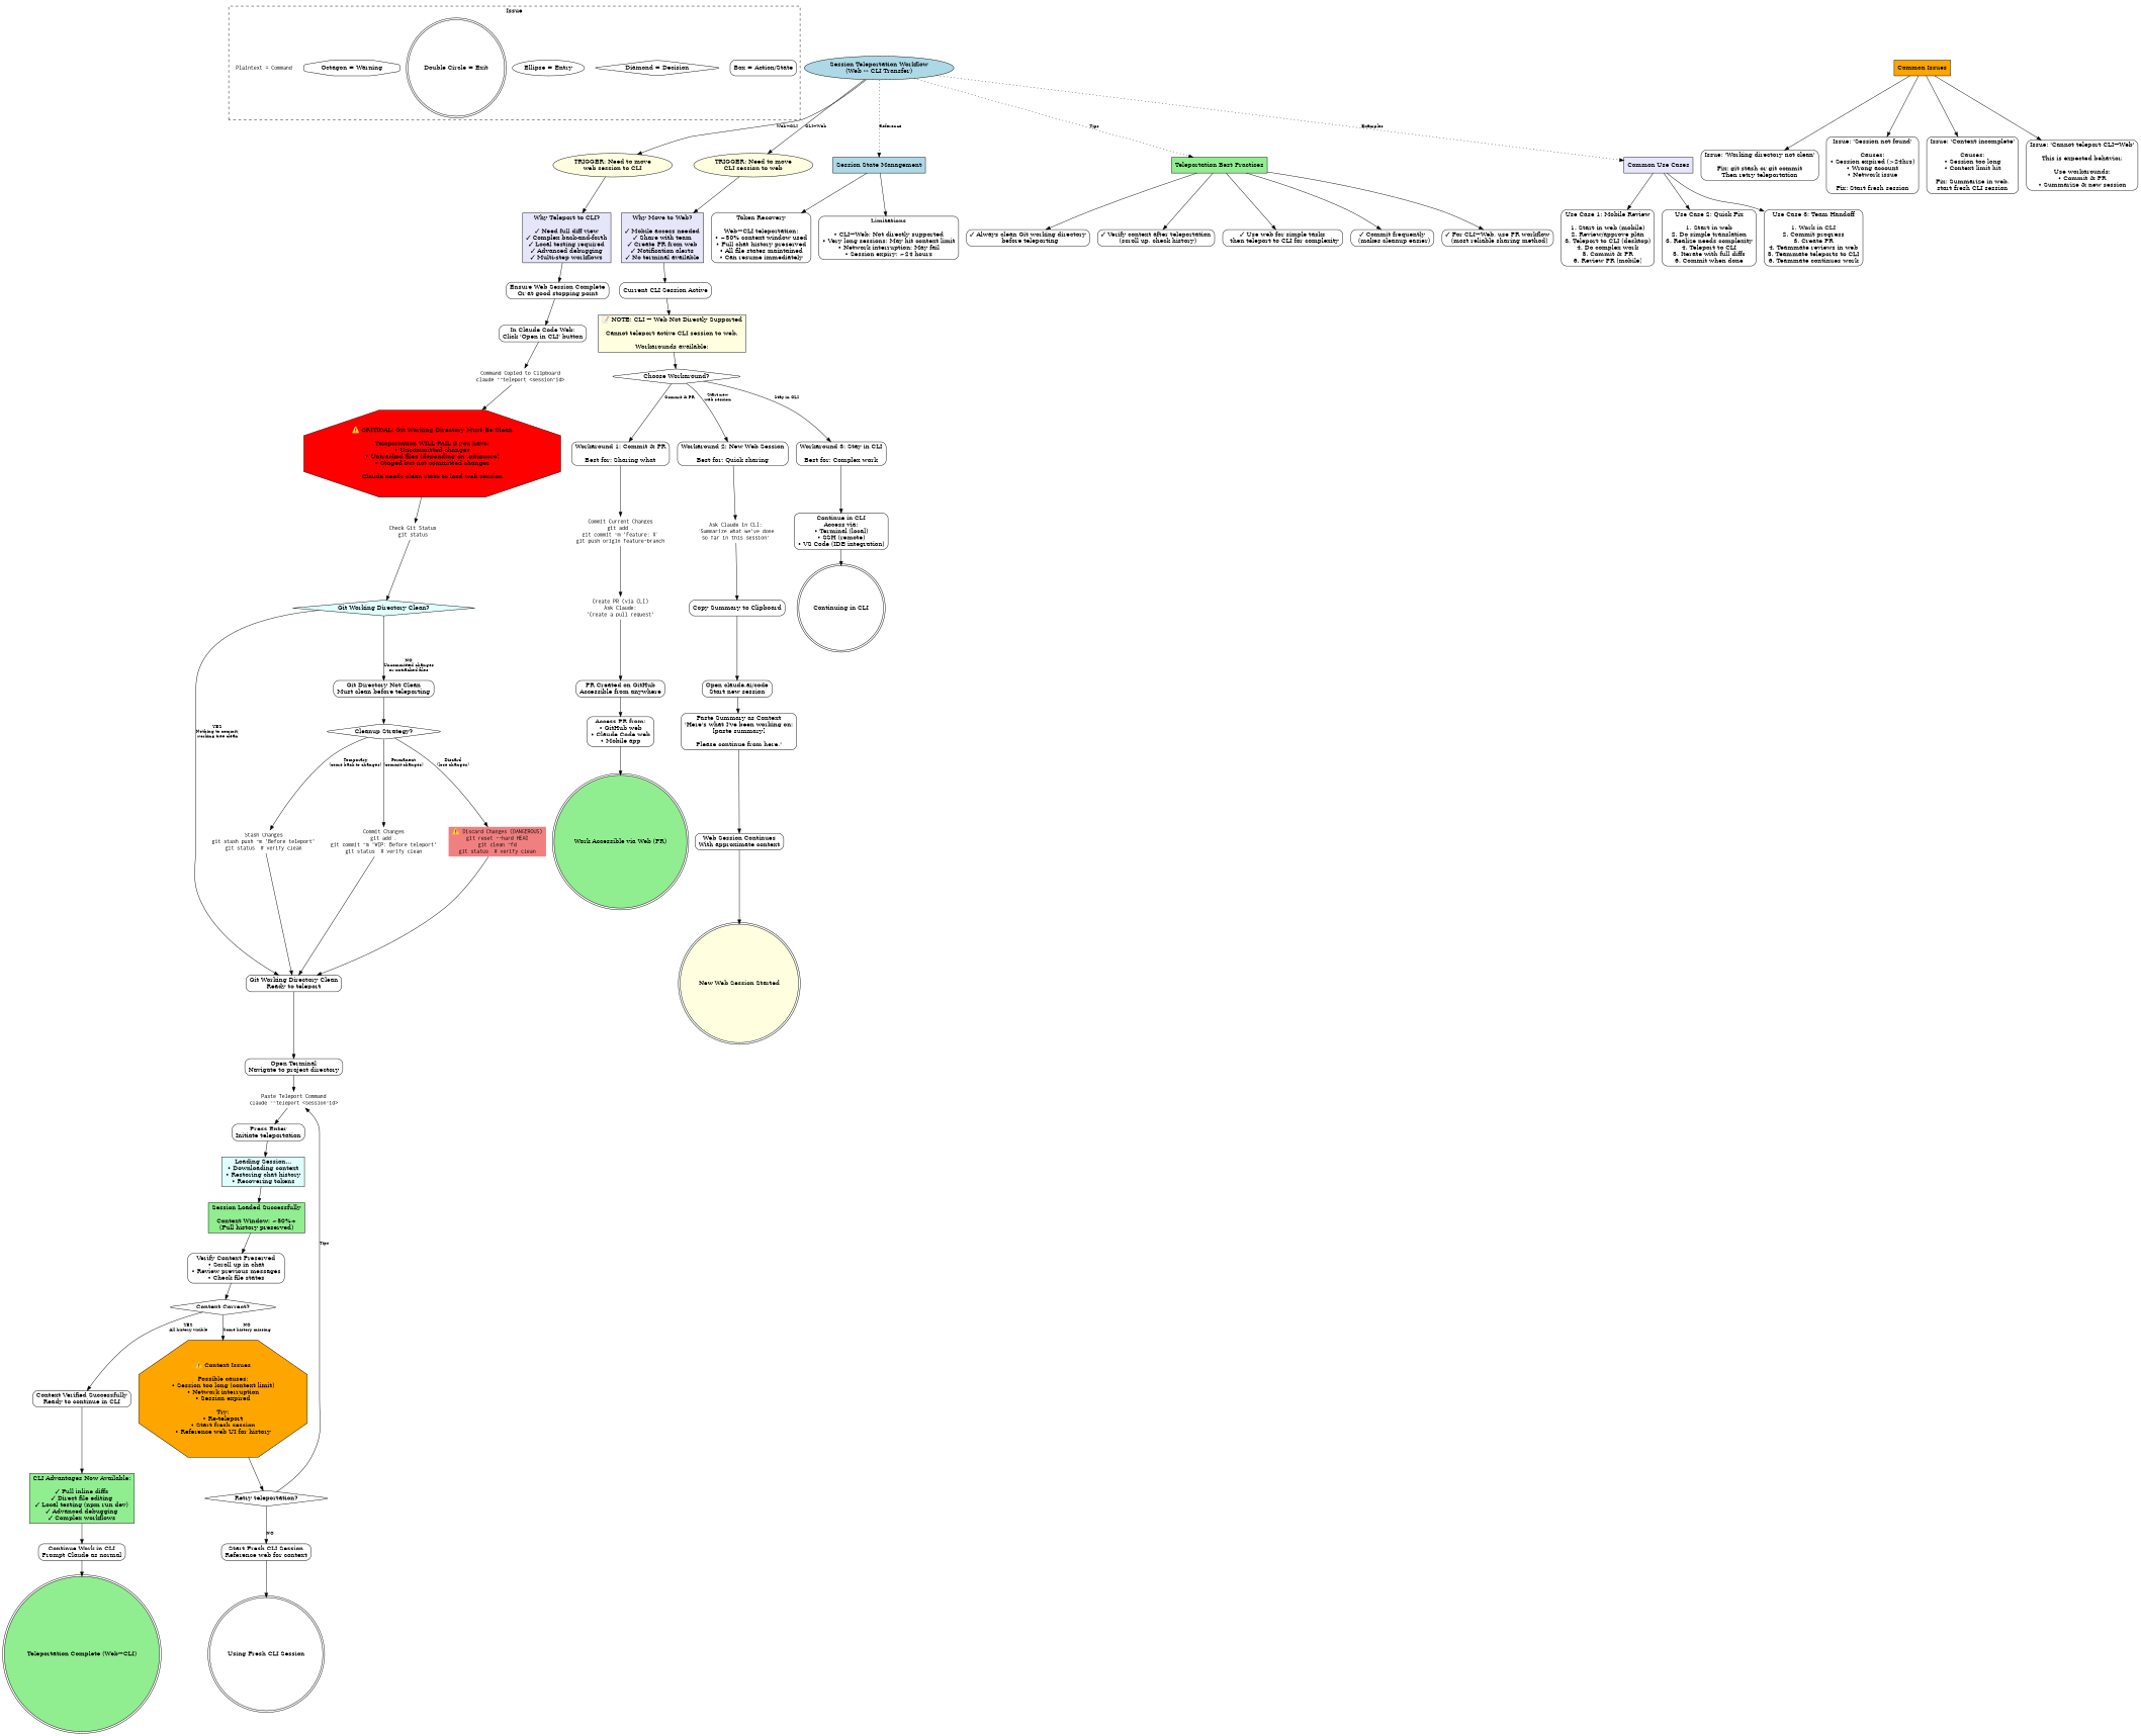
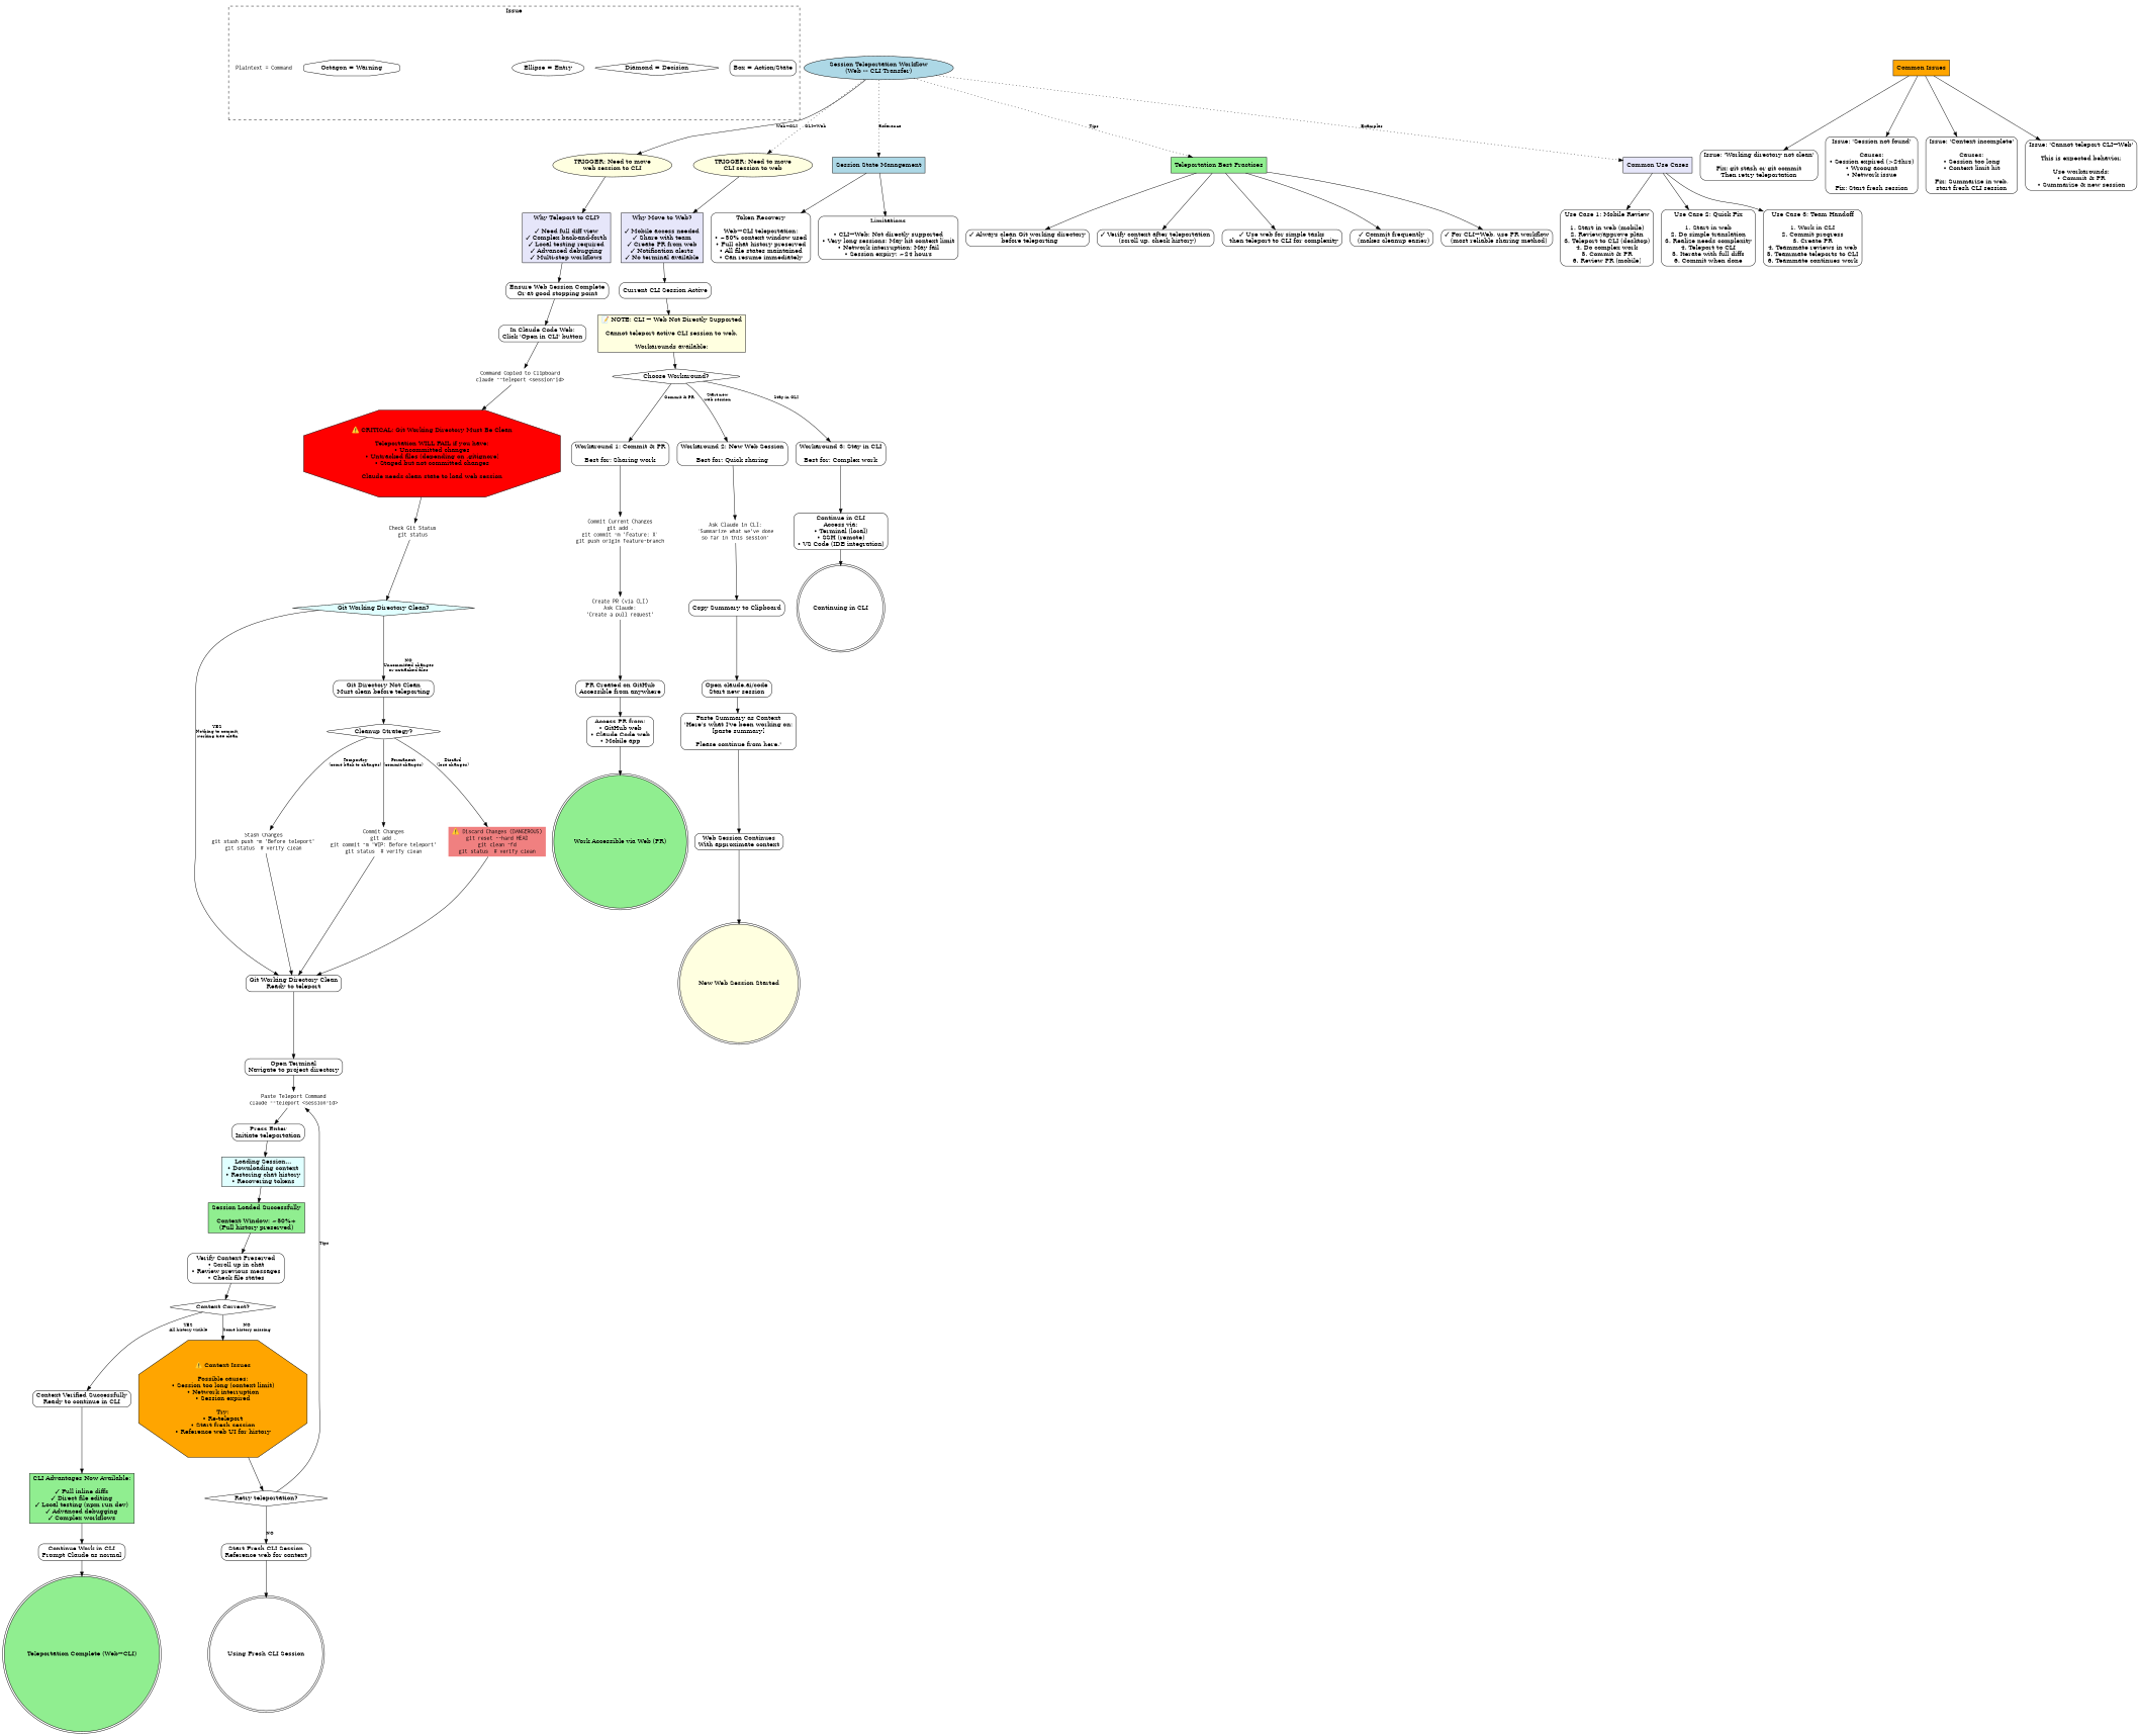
  digraph {
    rankdir=TB
    node [shape=box style=rounded]
    edge [fontsize=10]
    n1 [label="Box = Action/State"]
    n2 [label="Diamond = Decision" shape=diamond]
    n3 [label="Ellipse = Entry" shape=ellipse]
-   n4 [label="Double Circle = Exit" shape=doublecircle]
    n5 [label="Octagon = Warning" shape=octagon]
    n6 [fontname=Courier label="Plaintext = Command" shape=plaintext]
    n7 [fillcolor=lightblue label="Session Teleportation Workflow\n(Web ↔ CLI Transfer)" shape=ellipse style=filled]
    n8 [fillcolor=lightyellow label="TRIGGER: Need to move\nweb session to CLI" shape=ellipse style=filled]
    n9 [fillcolor=lightyellow label="TRIGGER: Need to move\nCLI session to web" shape=ellipse style=filled]
    n10 [fillcolor=lightblue label="Session State Management" style=filled]
    n11 [fillcolor=lightgreen label="Teleportation Best Practices" style=filled]
    n12 [fillcolor=lavender label="Common Use Cases" style=filled]
    n13 [fillcolor=lavender label="Why Teleport to CLI?\n\n✓ Need full diff view\n✓ Complex back-and-forth\n✓ Local testing required\n✓ Advanced debugging\n✓ Multi-step workflows" style=filled]
    n14 [fillcolor=lavender label="Why Move to Web?\n\n✓ Mobile access needed\n✓ Share with team\n✓ Create PR from web\n✓ Notification alerts\n✓ No terminal available" style=filled]
    n15 [label="Token Recovery\n\nWeb→CLI teleportation:\n• ~50% context window used\n• Full chat history preserved\n• All file states maintained\n• Can resume immediately"]
    n16 [label="Limitations\n\n• CLI→Web: Not directly supported\n• Very long sessions: May hit context limit\n• Network interruption: May fail\n• Session expiry: ~24 hours"]
    n17 [label="✓ Always clean Git working directory\n  before teleporting"]
    n18 [label="✓ Verify context after teleportation\n  (scroll up, check history)"]
    n19 [label="✓ Use web for simple tasks\n  then teleport to CLI for complexity"]
    n20 [label="✓ Commit frequently\n  (makes cleanup easier)"]
    n21 [label="✓ For CLI→Web, use PR workflow\n  (most reliable sharing method)"]
    n22 [fillcolor=orange label="Common Issues" style=filled]
    n23 [label="Issue: 'Working directory not clean'\n\nFix: git stash or git commit\nThen retry teleportation"]
    n24 [label="Issue: 'Session not found'\n\nCauses:\n• Session expired (>24hrs)\n• Wrong account\n• Network issue\n\nFix: Start fresh session"]
    n25 [label="Issue: 'Context incomplete'\n\nCauses:\n• Session too long\n• Context limit hit\n\nFix: Summarize in web,\nstart fresh CLI session"]
    n26 [label="Issue: 'Cannot teleport CLI→Web'\n\nThis is expected behavior.\n\nUse workarounds:\n• Commit & PR\n• Summarize & new session"]
    n27 [label="Use Case 1: Mobile Review\n\n1. Start in web (mobile)\n2. Review/approve plan\n3. Teleport to CLI (desktop)\n4. Do complex work\n5. Commit & PR\n6. Review PR (mobile)"]
    n28 [label="Use Case 2: Quick Fix\n\n1. Start in web\n2. Do simple translation\n3. Realize needs complexity\n4. Teleport to CLI\n5. Iterate with full diffs\n6. Commit when done"]
    n29 [label="Use Case 3: Team Handoff\n\n1. Work in CLI\n2. Commit progress\n3. Create PR\n4. Teammate reviews in web\n5. Teammate teleports to CLI\n6. Teammate continues work"]
    n30 [label="Ensure Web Session Complete\nOr at good stopping point"]
    n31 [label="Current CLI Session Active"]
    n32 [label="In Claude Code Web:\nClick 'Open in CLI' button"]
    n33 [fontname=Courier label="Command Copied to Clipboard\nclaude --teleport <session-id>" shape=plaintext]
    n34 [fillcolor=red label="⚠️ CRITICAL: Git Working Directory Must Be Clean\n\nTeleportation WILL FAIL if you have:\n• Uncommitted changes\n• Untracked files (depending on .gitignore)\n• Staged but not committed changes\n\nClaude needs clean state to load web session" shape=octagon style=filled]
    n35 [fontname=Courier label="Check Git Status\ngit status" shape=plaintext]
    n36 [fillcolor=lightcyan label="Git Working Directory Clean?" shape=diamond style=filled]
    n37 [label="Git Working Directory Clean\nReady to teleport"]
    n38 [label="Git Directory Not Clean\nMust clean before teleporting"]
    n39 [label="Open Terminal\nNavigate to project directory"]
    n40 [label="Cleanup Strategy?" shape=diamond]
    n41 [fontname=Courier label="Paste Teleport Command\nclaude --teleport <session-id>" shape=plaintext]
    n42 [fontname=Courier label="Stash Changes\ngit stash push -m 'Before teleport'\ngit status  # verify clean" shape=plaintext]
    n43 [fontname=Courier label="Commit Changes\ngit add .\ngit commit -m 'WIP: Before teleport'\ngit status  # verify clean" shape=plaintext]
    n44 [fillcolor=lightcoral fontname=Courier label="⚠️ Discard Changes (DANGEROUS)\ngit reset --hard HEAD\ngit clean -fd\ngit status  # verify clean" shape=plaintext style=filled]
    n45 [label="Press Enter\nInitiate teleportation"]
    n46 [fillcolor=lightcyan label="Loading Session...\n• Downloading context\n• Restoring chat history\n• Recovering tokens" style=filled]
    n47 [fillcolor=lightgreen label="Session Loaded Successfully\n\nContext Window: ~50%+\n(Full history preserved)" style=filled]
    n48 [label="Verify Context Preserved\n• Scroll up in chat\n• Review previous messages\n• Check file states"]
    n49 [label="Context Correct?" shape=diamond]
    n50 [label="Context Verified Successfully\nReady to continue in CLI"]
    n51 [fillcolor=orange label="⚠️ Context Issues\n\nPossible causes:\n• Session too long (context limit)\n• Network interruption\n• Session expired\n\nTry:\n• Re-teleport\n• Start fresh session\n• Reference web UI for history" shape=octagon style=filled]
    n52 [fillcolor=lightgreen label="CLI Advantages Now Available:\n\n✓ Full inline diffs\n✓ Direct file editing\n✓ Local testing (npm run dev)\n✓ Advanced debugging\n✓ Complex workflows" style=filled]
    n53 [label="Retry teleportation?" shape=diamond]
    n54 [label="Continue Work in CLI\nPrompt Claude as normal"]
    n55 [label="Start Fresh CLI Session\nReference web for context"]
    n56 [label="Using Fresh CLI Session" shape=doublecircle]
    n57 [fillcolor=lightgreen label="Teleportation Complete (Web→CLI)" shape=doublecircle style=filled]
    n58 [fillcolor=lightyellow label="📝 NOTE: CLI → Web Not Directly Supported\n\nCannot teleport active CLI session to web.\n\nWorkarounds available:" style=filled]
    n59 [label="Choose Workaround?" shape=diamond]
-   n60 [label="Workaround 1: Commit & PR\n\nBest for: Sharing what"]
+   n60 [label="Workaround 1: Commit & PR\n\nBest for: Sharing work"]
    n61 [label="Workaround 2: New Web Session\n\nBest for: Quick sharing"]
    n62 [label="Workaround 3: Stay in CLI\n\nBest for: Complex work"]
    n63 [fontname=Courier label="Commit Current Changes\ngit add .\ngit commit -m 'Feature: X'\ngit push origin feature-branch" shape=plaintext]
    n64 [fontname=Courier label="Ask Claude in CLI:\n'Summarize what we've done\nso far in this session'" shape=plaintext]
    n65 [label="Continue in CLI\nAccess via:\n• Terminal (local)\n• SSH (remote)\n• VS Code (IDE integration)"]
    n66 [fontname=Courier label="Create PR (via CLI)\nAsk Claude:\n'Create a pull request'" shape=plaintext]
    n67 [label="Copy Summary to Clipboard"]
    n68 [label="Continuing in CLI" shape=doublecircle]
    n69 [label="PR Created on GitHub\nAccessible from anywhere"]
    n70 [label="Access PR from:\n• GitHub web\n• Claude Code web\n• Mobile app"]
    n71 [fillcolor=lightgreen label="Work Accessible via Web (PR)" shape=doublecircle style=filled]
    n72 [label="Open claude.ai/code\nStart new session"]
    n73 [label="Paste Summary as Context\n'Here's what I've been working on:\n[paste summary]\n\nPlease continue from here.'"]
    n74 [label="Web Session Continues\nWith approximate context"]
    n75 [fillcolor=lightyellow label="New Web Session Started" shape=doublecircle style=filled]
    subgraph cluster_1 {
      label=Issue
      style=dashed
      n1
      n2
      n3
-     n4
      n5
      n6
    }
    n7 -> n8 [label="Web→CLI"]
-   n7 -> n9 [label="CLI→Web"]
+   n7 -> n9 [label="CLI→Web" style=dotted]
    n7 -> n10 [label=Reference style=dotted]
    n7 -> n11 [label=Tips style=dotted]
    n7 -> n12 [label=Examples style=dotted]
    n8 -> n13
    n9 -> n14
    n10 -> n15
    n10 -> n16
    n11 -> n17
    n11 -> n18
    n11 -> n19
    n11 -> n20
    n11 -> n21
    n12 -> n27
    n12 -> n28
    n12 -> n29
    n13 -> n30
    n14 -> n31
    n22 -> n23
    n22 -> n24
    n22 -> n25
    n22 -> n26
    n30 -> n32
    n31 -> n58
    n32 -> n33
    n33 -> n34
    n34 -> n35
    n35 -> n36
    n36 -> n37 [label="YES\nNothing to commit,\nworking tree clean"]
    n36 -> n38 [label="NO\nUncommitted changes\nor untracked files"]
    n37 -> n39
    n38 -> n40
    n39 -> n41
    n40 -> n42 [label="Temporary\n(come back to changes)"]
    n40 -> n43 [label="Permanent\n(commit changes)"]
    n40 -> n44 [label="Discard\n(lose changes)"]
    n41 -> n45
    n42 -> n37
    n43 -> n37
    n44 -> n37
    n45 -> n46
    n46 -> n47
    n47 -> n48
    n48 -> n49
    n49 -> n50 [label="YES\nAll history visible"]
    n49 -> n51 [label="NO\nSome history missing"]
    n50 -> n52
    n51 -> n53
    n52 -> n54
    n53 -> n41 [label=Tips]
    n53 -> n55 [label=NO]
    n54 -> n57
    n55 -> n56
    n58 -> n59
    n59 -> n60 [label="Commit & PR"]
    n59 -> n61 [label="Start new\nweb session"]
    n59 -> n62 [label="Stay in CLI"]
    n60 -> n63
    n61 -> n64
    n62 -> n65
    n63 -> n66
    n64 -> n67
    n65 -> n68
    n66 -> n69
    n67 -> n72
    n69 -> n70
    n70 -> n71
    n72 -> n73
    n73 -> n74
    n74 -> n75
  }
